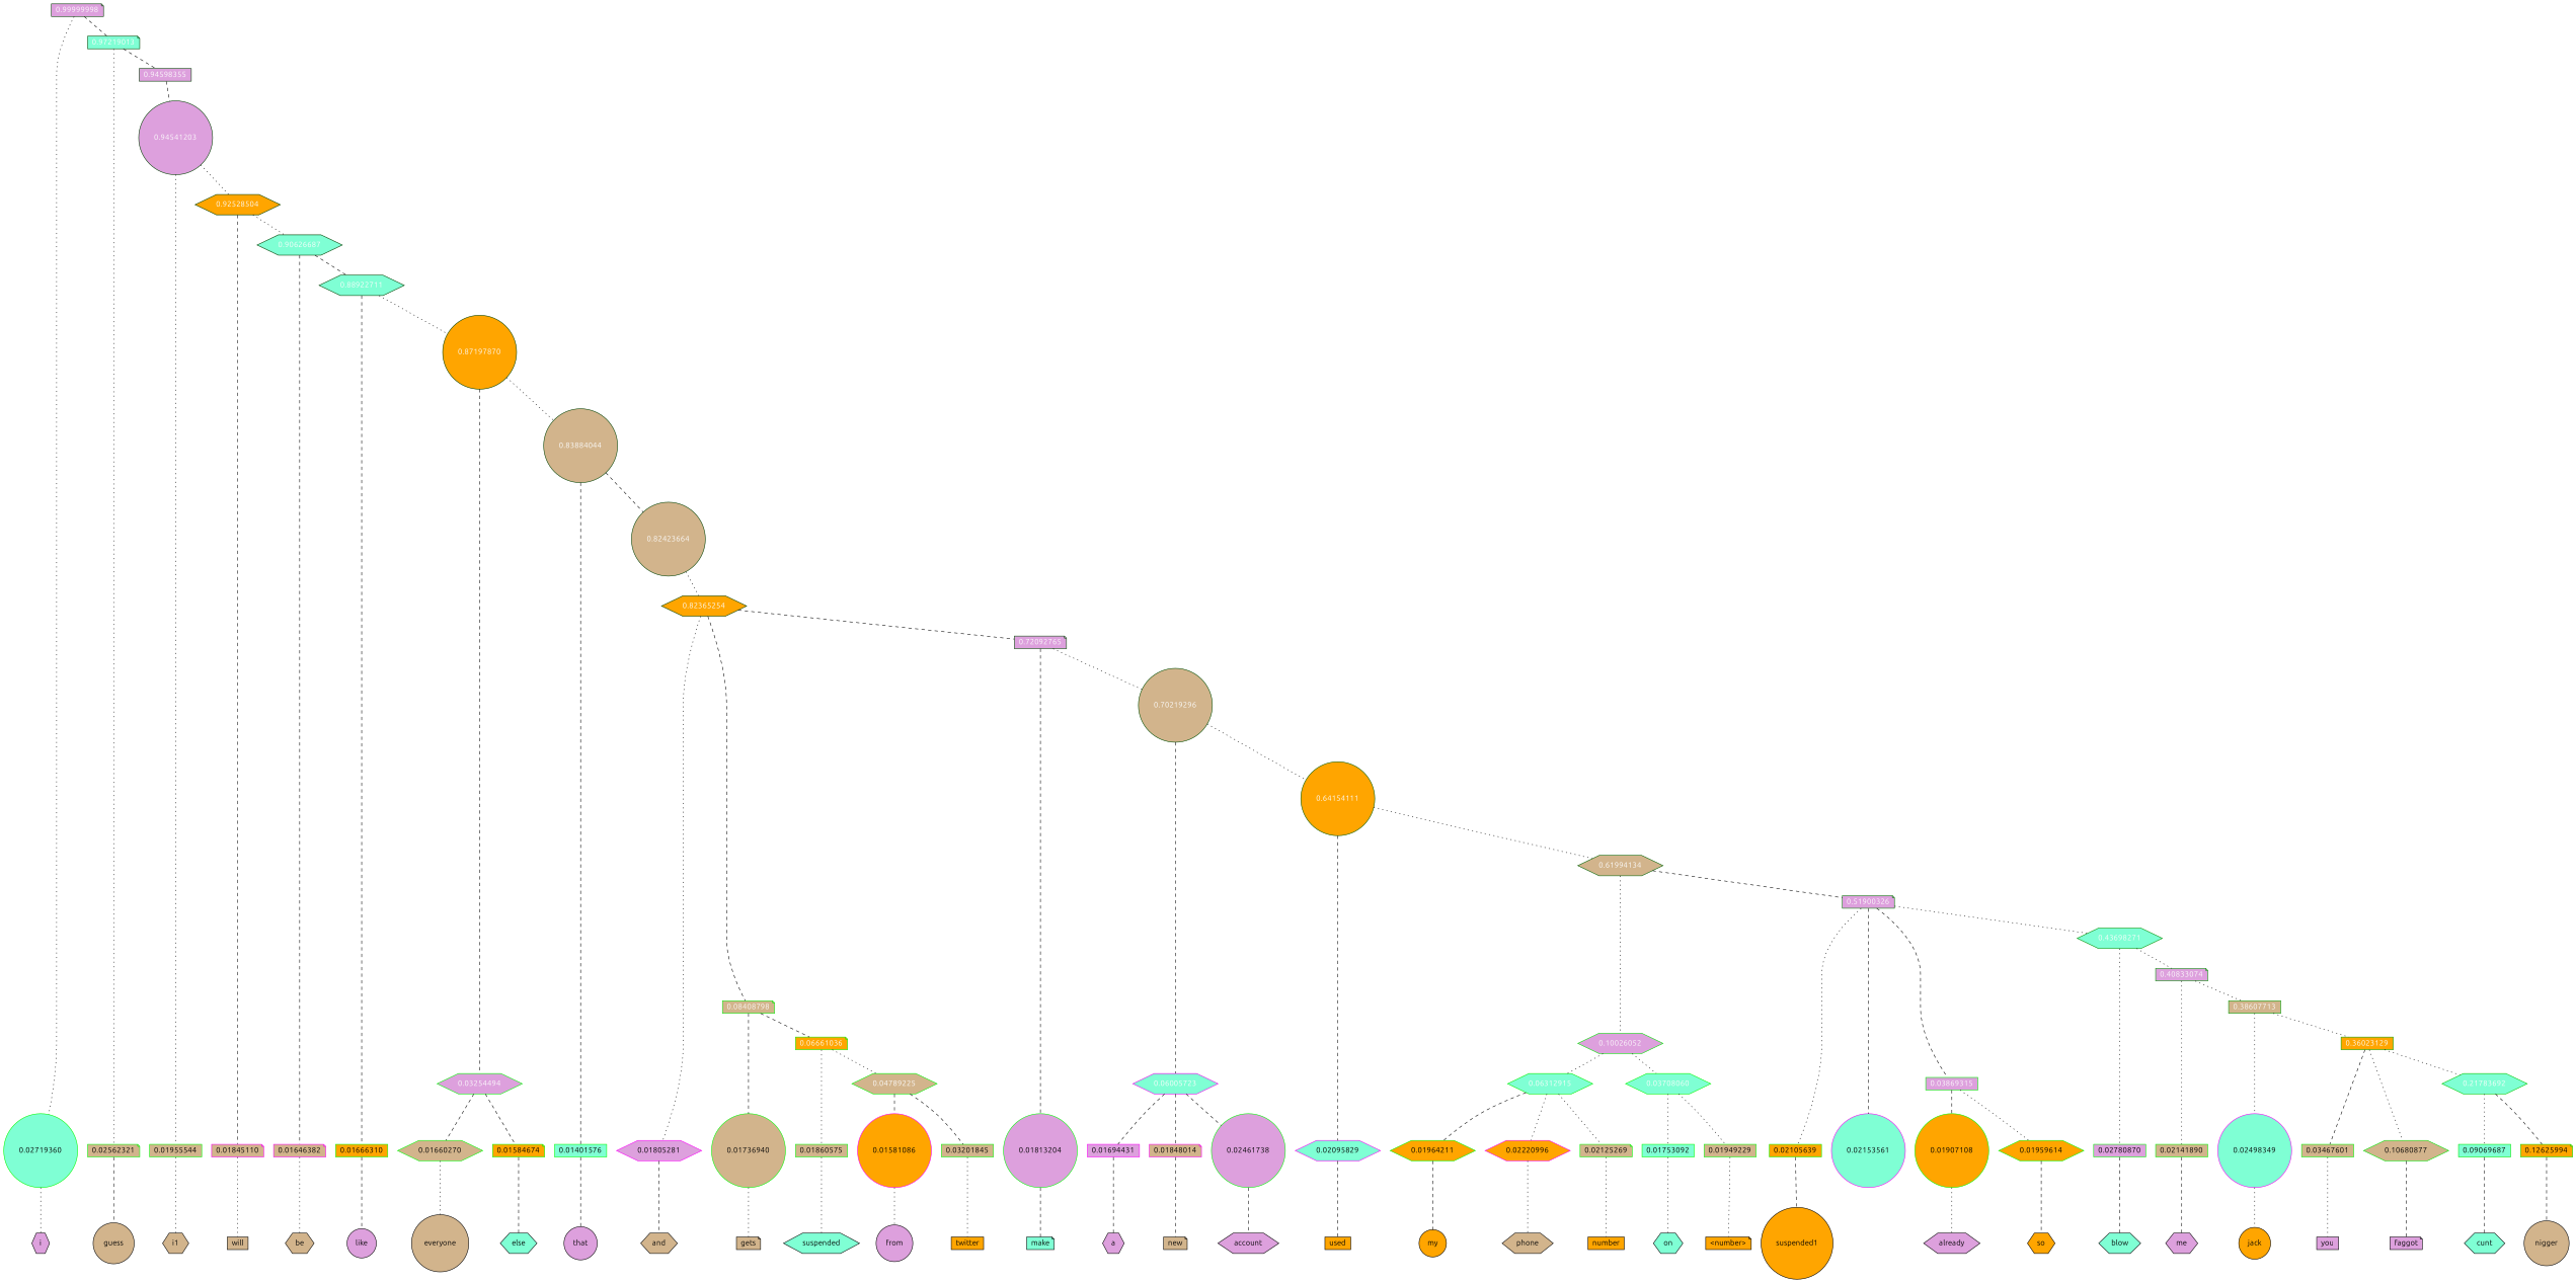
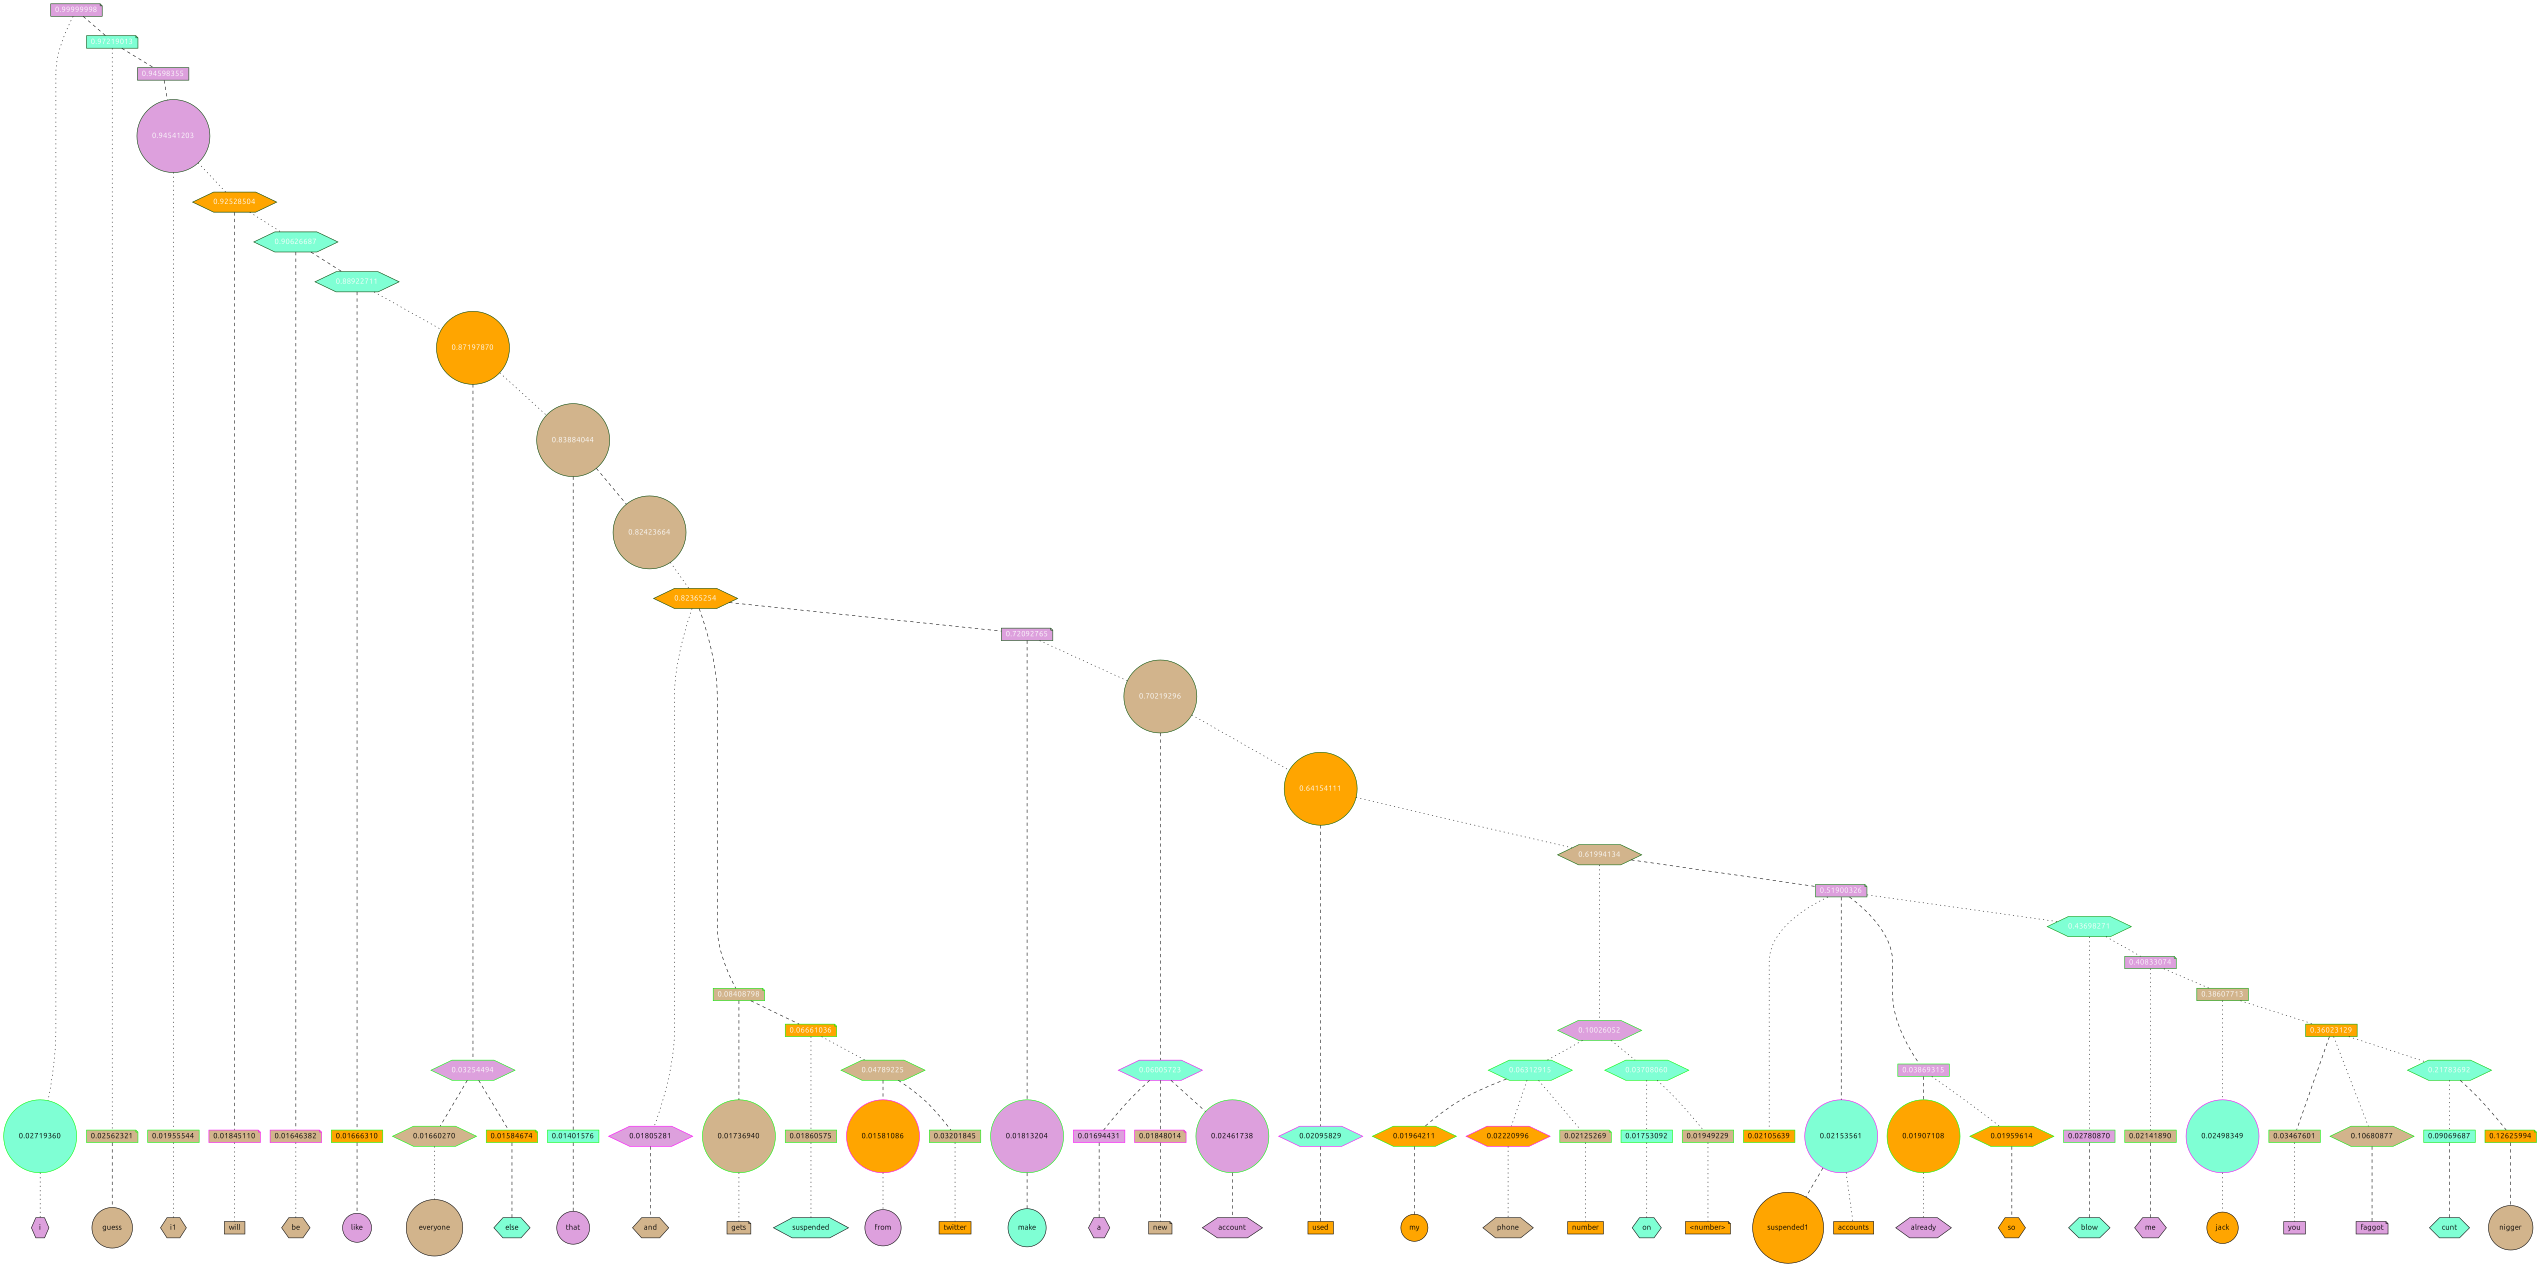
  graph {
    fontname=Ubuntu
    node [color=black fillcolor=tan fontname=Ubuntu format=png nodesep=0.001 ordering=out overlap_scaling=0.01 ranksep=0.001 shape=hexagon style=filled]
    edge [fontname=Ubuntu style=dotted]
    n1 [fillcolor=plum height=0.15 label=i style="filled,solid" width=0.15]
    n2 [height=0.15 label=guess shape=circle style="filled,solid" width=0.15]
    n3 [height=0.15 label=i1 style="filled,solid" width=0.15]
    n4 [height=0.15 label=will shape=box style="filled,solid" width=0.15]
    n5 [height=0.15 label=be style="filled,solid" width=0.15]
    n6 [fillcolor=plum height=0.15 label=like shape=circle style="filled,solid" width=0.15]
    n7 [height=0.15 label=everyone shape=circle style="filled,solid" width=0.15]
    n8 [fillcolor=aquamarine height=0.15 label=else style="filled,solid" width=0.15]
    n9 [fillcolor=plum height=0.15 label=that shape=circle style="filled,solid" width=0.15]
    n10 [height=0.15 label=gets shape=note style="filled,solid" width=0.15]
    n11 [fillcolor=aquamarine height=0.15 label=suspended style="filled,solid" width=0.15]
    n12 [fillcolor=plum height=0.15 label=from shape=circle style="filled,solid" width=0.15]
    n13 [fillcolor=orange height=0.15 label=twitter shape=box style="filled,solid" width=0.15]
    n14 [height=0.15 label=and style="filled,solid" width=0.15]
-   n15 [fillcolor=aquamarine height=0.15 label=make shape=note style="filled,solid" width=0.15]
+   n15 [fillcolor=aquamarine height=0.15 label=make shape=circle style="filled,solid" width=0.15]
    n16 [fillcolor=plum height=0.15 label=a style="filled,solid" width=0.15]
    n17 [height=0.15 label=new shape=note style="filled,solid" width=0.15]
    n18 [fillcolor=plum height=0.15 label=account style="filled,solid" width=0.15]
    n19 [fillcolor=orange height=0.15 label=used shape=box style="filled,solid" width=0.15]
    n20 [fillcolor=orange height=0.15 label=my shape=circle style="filled,solid" width=0.15]
    n21 [height=0.15 label=phone style="filled,solid" width=0.15]
    n22 [fillcolor=orange height=0.15 label=number shape=box style="filled,solid" width=0.15]
    n23 [fillcolor=aquamarine height=0.15 label=on style="filled,solid" width=0.15]
    n24 [fillcolor=orange height=0.15 label="\<number\>" shape=note style="filled,solid" width=0.15]
    n25 [fillcolor=orange height=0.15 label=suspended1 shape=circle style="filled,solid" width=0.15]
+   n26 [fillcolor=orange height=0.15 label=accounts shape=box style="filled,solid" width=0.15]
    n27 [fillcolor=plum height=0.15 label=already style="filled,solid" width=0.15]
    n28 [fillcolor=orange height=0.15 label=so style="filled,solid" width=0.15]
    n29 [fillcolor=aquamarine height=0.15 label=blow style="filled,solid" width=0.15]
    n30 [fillcolor=plum height=0.15 label=me style="filled,solid" width=0.15]
    n31 [fillcolor=orange height=0.15 label=jack shape=circle style="filled,solid" width=0.15]
    n32 [fillcolor=plum height=0.15 label=you shape=box style="filled,solid" width=0.15]
    n33 [fillcolor=aquamarine height=0.15 label=cunt style="filled,solid" width=0.15]
    n34 [height=0.15 label=nigger shape=circle style="filled,solid" width=0.15]
    n35 [fillcolor=plum height=0.15 label=faggot shape=note style="filled,solid" width=0.15]
    n36 [color="0.334 1.000 0.973" fillcolor=aquamarine fontcolor=black height=0.15 label=0.02719360 shape=circle width=0.15]
    n37 [color="0.334 1.000 0.974" fontcolor=black height=0.15 label=0.02562321 shape=note width=0.15]
    n38 [color="0.334 1.000 0.980" fontcolor=black height=0.15 label=0.01955544 shape=box width=0.15]
    n39 [color="0.835 1.000 0.982" fontcolor=black height=0.15 label=0.01845110 shape=note width=0.15]
    n40 [color="0.835 1.000 0.984" fontcolor=black height=0.15 label=0.01646382 shape=note width=0.15]
    n41 [color="0.334 1.000 0.983" fillcolor=orange fontcolor=black height=0.15 label=0.01666310 shape=box width=0.15]
    n42 [color="0.334 1.000 0.983" fontcolor=black height=0.15 label=0.01660270 width=0.15]
    n43 [color="0.334 1.000 0.984" fillcolor=orange fontcolor=black height=0.15 label=0.01584674 shape=note width=0.15]
    n44 [color="0.334 1.000 0.986" fillcolor=aquamarine fontcolor=black height=0.15 label=0.01401576 shape=box width=0.15]
    n45 [color="0.334 1.000 0.983" fontcolor=black height=0.15 label=0.01736940 shape=circle width=0.15]
    n46 [color="0.334 1.000 0.981" fontcolor=black height=0.15 label=0.01860575 shape=box width=0.15]
    n47 [color="0.835 1.000 0.984" fillcolor=orange fontcolor=black height=0.15 label=0.01581086 shape=circle width=0.15]
    n48 [color="0.334 1.000 0.968" fontcolor=black height=0.15 label=0.03201845 shape=box width=0.15]
    n49 [color="0.835 1.000 0.982" fillcolor=plum fontcolor=black height=0.15 label=0.01805281 width=0.15]
    n50 [color="0.334 1.000 0.982" fillcolor=plum fontcolor=black height=0.15 label=0.01813204 shape=circle width=0.15]
    n51 [color="0.835 1.000 0.983" fillcolor=plum fontcolor=black height=0.15 label=0.01694431 shape=box width=0.15]
    n52 [color="0.835 1.000 0.982" fontcolor=black height=0.15 label=0.01848014 shape=note width=0.15]
    n53 [color="0.334 1.000 0.975" fillcolor=plum fontcolor=black height=0.15 label=0.02461738 shape=circle width=0.15]
    n54 [color="0.835 1.000 0.979" fillcolor=aquamarine fontcolor=black height=0.15 label=0.02095829 width=0.15]
    n55 [color="0.334 1.000 0.980" fillcolor=orange fontcolor=black height=0.15 label=0.01964211 width=0.15]
    n56 [color="0.835 1.000 0.978" fillcolor=orange fontcolor=black height=0.15 label=0.02220996 width=0.15]
    n57 [color="0.334 1.000 0.979" fontcolor=black height=0.15 label=0.02125269 shape=note width=0.15]
    n58 [color="0.334 1.000 0.982" fillcolor=aquamarine fontcolor=black height=0.15 label=0.01753092 shape=box width=0.15]
    n59 [color="0.334 1.000 0.981" fontcolor=black height=0.15 label=0.01949229 shape=box width=0.15]
    n60 [color="0.334 1.000 0.979" fillcolor=orange fontcolor=black height=0.15 label=0.02105639 shape=box width=0.15]
    n61 [color="0.835 1.000 0.978" fillcolor=aquamarine fontcolor=black height=0.15 label=0.02153561 shape=circle width=0.15]
    n62 [color="0.334 1.000 0.981" fillcolor=orange fontcolor=black height=0.15 label=0.01907108 shape=circle width=0.15]
    n63 [color="0.334 1.000 0.980" fillcolor=orange fontcolor=black height=0.15 label=0.01959614 width=0.15]
    n64 [color="0.334 1.000 0.972" fillcolor=plum fontcolor=black height=0.15 label=0.02780870 shape=box width=0.15]
    n65 [color="0.334 1.000 0.979" fontcolor=black height=0.15 label=0.02141890 shape=box width=0.15]
    n66 [color="0.835 1.000 0.975" fillcolor=aquamarine fontcolor=black height=0.15 label=0.02498349 shape=circle width=0.15]
    n67 [color="0.334 1.000 0.965" fontcolor=black height=0.15 label=0.03467601 shape=box width=0.15]
    n68 [color="0.334 1.000 0.909" fillcolor=aquamarine fontcolor=black height=0.15 label=0.09069687 shape=box width=0.15]
    n69 [color="0.334 1.000 0.874" fillcolor=orange fontcolor=black height=0.15 label=0.12625994 shape=note width=0.15]
    n70 [color="0.334 1.000 0.893" fontcolor=black height=0.15 label=0.10680877 width=0.15]
    n71 [color="0.334 1.000 0.250" fillcolor=plum fontcolor=grey99 height=0.15 label=0.99999998 shape=note width=0.15]
    n72 [color="0.334 1.000 0.250" fillcolor=aquamarine fontcolor=grey99 height=0.15 label=0.97219013 shape=note width=0.15]
    n73 [color="0.334 1.000 0.250" fillcolor=plum fontcolor=grey99 height=0.15 label=0.94598355 shape=box width=0.15]
    n74 [color="0.334 1.000 0.250" fillcolor=plum fontcolor=grey99 height=0.15 label=0.94541203 shape=circle width=0.15]
    n75 [color="0.334 1.000 0.250" fillcolor=orange fontcolor=grey99 height=0.15 label=0.92528504 width=0.15]
    n76 [color="0.334 1.000 0.250" fillcolor=aquamarine fontcolor=grey99 height=0.15 label=0.90626687 width=0.15]
    n77 [color="0.334 1.000 0.250" fillcolor=aquamarine fontcolor=grey99 height=0.15 label=0.88922711 width=0.15]
    n78 [color="0.334 1.000 0.250" fillcolor=orange fontcolor=grey99 height=0.15 label=0.87197870 shape=circle width=0.15]
    n79 [color="0.334 1.000 0.967" fillcolor=plum fontcolor=grey99 height=0.15 label=0.03254494 width=0.15]
    n80 [color="0.334 1.000 0.250" fontcolor=grey99 height=0.15 label=0.83884044 shape=circle width=0.15]
    n81 [color="0.334 1.000 0.250" fontcolor=grey99 height=0.15 label=0.82423664 shape=circle width=0.15]
    n82 [color="0.334 1.000 0.250" fillcolor=orange fontcolor=grey99 height=0.15 label=0.82365254 width=0.15]
    n83 [color="0.334 1.000 0.916" fontcolor=grey99 height=0.15 label=0.08408798 shape=note width=0.15]
    n84 [color="0.334 1.000 0.279" fillcolor=plum fontcolor=grey99 height=0.15 label=0.72092765 shape=note width=0.15]
    n85 [color="0.334 1.000 0.933" fillcolor=orange fontcolor=grey99 height=0.15 label=0.06661036 shape=note width=0.15]
    n86 [color="0.334 1.000 0.298" fontcolor=grey99 height=0.15 label=0.70219296 shape=circle width=0.15]
    n87 [color="0.334 1.000 0.952" fontcolor=grey99 height=0.15 label=0.04789225 width=0.15]
    n88 [color="0.835 1.000 0.940" fillcolor=aquamarine fontcolor=grey99 height=0.15 label=0.06005723 width=0.15]
    n89 [color="0.334 1.000 0.358" fillcolor=orange fontcolor=grey99 height=0.15 label=0.64154111 shape=circle width=0.15]
    n90 [color="0.334 1.000 0.380" fontcolor=grey99 height=0.15 label=0.61994134 width=0.15]
    n91 [color="0.334 1.000 0.900" fillcolor=plum fontcolor=grey99 height=0.15 label=0.10026052 width=0.15]
    n92 [color="0.334 1.000 0.481" fillcolor=plum fontcolor=grey99 height=0.15 label=0.51900326 shape=note width=0.15]
    n93 [color="0.334 1.000 0.937" fillcolor=aquamarine fontcolor=grey99 height=0.15 label=0.06312915 width=0.15]
    n94 [color="0.334 1.000 0.963" fillcolor=aquamarine fontcolor=grey99 height=0.15 label=0.03708060 width=0.15]
    n95 [color="0.334 1.000 0.961" fillcolor=plum fontcolor=grey99 height=0.15 label=0.03869315 shape=box width=0.15]
    n96 [color="0.334 1.000 0.563" fillcolor=aquamarine fontcolor=grey99 height=0.15 label=0.43698271 width=0.15]
    n97 [color="0.334 1.000 0.592" fillcolor=plum fontcolor=grey99 height=0.15 label=0.40833074 shape=note width=0.15]
    n98 [color="0.334 1.000 0.614" fontcolor=grey99 height=0.15 label=0.38607713 shape=box width=0.15]
    n99 [color="0.334 1.000 0.640" fillcolor=orange fontcolor=grey99 height=0.15 label=0.36023129 shape=box width=0.15]
    n100 [color="0.334 1.000 0.782" fillcolor=aquamarine fontcolor=grey99 height=0.15 label=0.21783692 width=0.15]
    subgraph sub_1 {
      rank=same
      n1
      n2
      n3
      n4
      n5
      n6
      n7
      n8
      n9
      n10
      n11
      n12
      n13
      n14
      n15
      n16
      n17
      n18
      n19
      n20
      n21
      n22
      n23
      n24
      n25
+     n26
      n27
      n28
      n29
      n30
      n31
      n32
      n33
      n34
      n35
    }
    subgraph sub_2 {
      rank=same
      n36
      n37
      n38
      n39
      n40
      n41
      n42
      n43
      n44
      n45
      n46
      n47
      n48
      n49
      n50
      n51
      n52
      n53
      n54
      n55
      n56
      n57
      n58
      n59
      n60
      n61
      n62
      n63
      n64
      n65
      n66
      n67
      n68
      n69
      n70
    }
    n36 -- n1
    n37 -- n2 [style=dashed]
    n38 -- n3
    n39 -- n4
    n40 -- n5
    n41 -- n6 [style=dashed]
    n42 -- n7
    n43 -- n8 [style=dashed]
    n44 -- n9 [style=dashed]
    n45 -- n10
    n46 -- n11
    n47 -- n12
    n48 -- n13
    n49 -- n14 [style=dashed]
    n50 -- n15 [style=dashed]
    n51 -- n16 [style=dashed]
    n52 -- n17 [style=dashed]
    n53 -- n18 [style=dashed]
    n54 -- n19 [style=dashed]
    n55 -- n20 [style=dashed]
    n56 -- n21
    n57 -- n22
    n58 -- n23
    n59 -- n24
-   n60 -- n25 [style=dashed]
+   n61 -- n25 [style=dashed]
+   n61 -- n26
    n62 -- n27
    n63 -- n28 [style=dashed]
    n64 -- n29 [style=dashed]
    n65 -- n30 [style=dashed]
    n66 -- n31
    n67 -- n32
    n68 -- n33 [style=dashed]
    n69 -- n34 [style=dashed]
    n70 -- n35 [style=dashed]
    n71 -- n36
    n71 -- n72 [style=dashed]
    n72 -- n37
    n72 -- n73 [style=dashed]
    n73 -- n74 [style=dashed]
    n74 -- n38
    n74 -- n75
    n75 -- n39 [style=dashed]
    n75 -- n76
    n76 -- n40 [style=dashed]
    n76 -- n77 [style=dashed]
    n77 -- n41 [style=dashed]
    n77 -- n78
    n78 -- n79 [style=dashed]
    n78 -- n80
    n79 -- n42 [style=dashed]
    n79 -- n43 [style=dashed]
    n80 -- n44 [style=dashed]
    n80 -- n81 [style=dashed]
    n81 -- n82
    n82 -- n49
    n82 -- n83 [style=dashed]
    n82 -- n84 [style=dashed]
    n83 -- n45 [style=dashed]
    n83 -- n85 [style=dashed]
    n84 -- n50 [style=dashed]
    n84 -- n86
    n85 -- n46
    n85 -- n87
    n86 -- n88 [style=dashed]
    n86 -- n89
    n87 -- n47 [style=dashed]
    n87 -- n48 [style=dashed]
    n88 -- n51 [style=dashed]
    n88 -- n52 [style=dashed]
    n88 -- n53 [style=dashed]
    n89 -- n54 [style=dashed]
    n89 -- n90
    n90 -- n91
    n90 -- n92 [style=dashed]
    n91 -- n93
    n91 -- n94
    n92 -- n60
    n92 -- n61 [style=dashed]
    n92 -- n95 [style=dashed]
    n92 -- n96
    n93 -- n55 [style=dashed]
    n93 -- n56
    n93 -- n57
    n94 -- n58
    n94 -- n59
    n95 -- n62 [style=dashed]
    n95 -- n63
    n96 -- n64
    n96 -- n97
    n97 -- n65
    n97 -- n98
    n98 -- n66
    n98 -- n99
    n99 -- n67 [style=dashed]
    n99 -- n70
    n99 -- n100
    n100 -- n68
    n100 -- n69 [style=dashed]
  }
